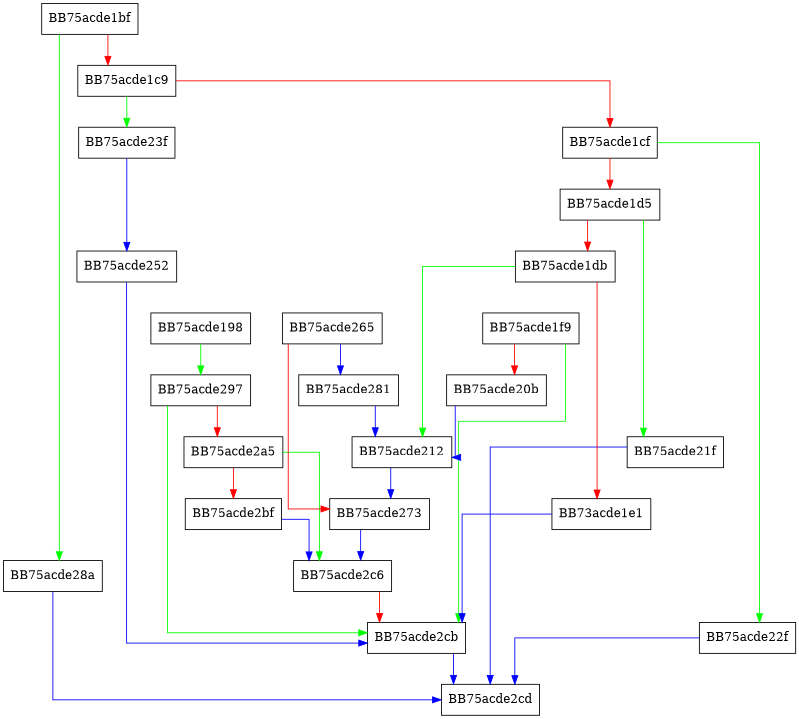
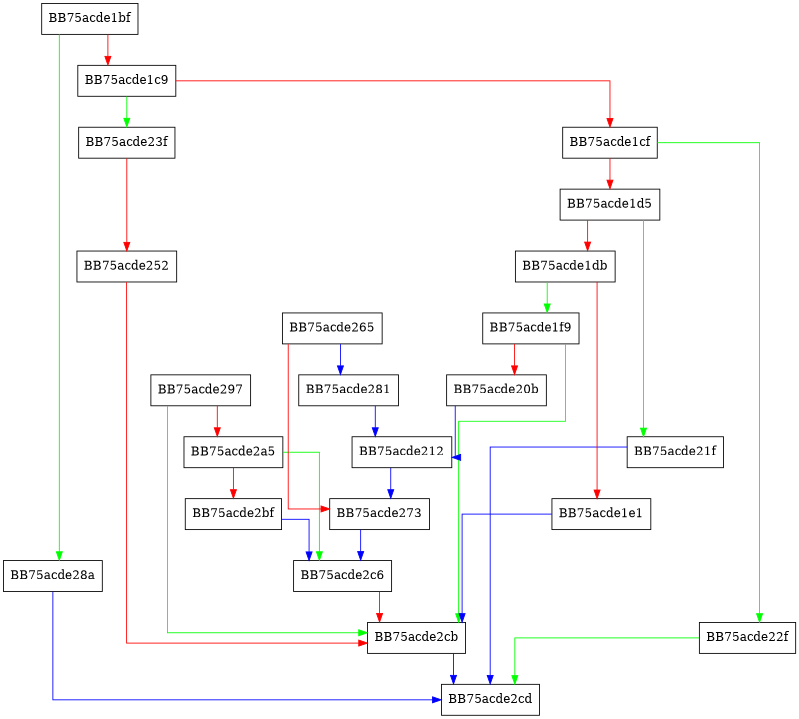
  digraph {
    splines=ortho
    node [shape=box]
    edge [color=blue]
-   BB75acde198
    BB75acde297
    BB75acde2cb
    BB75acde2a5
    BB75acde2cd
    BB75acde2c6
    BB75acde2bf
    BB75acde1bf
    BB75acde28a
    BB75acde1c9
    BB75acde23f
    BB75acde1cf
    BB75acde252
    BB75acde22f
    BB75acde1d5
    BB75acde265
    BB75acde281
    BB75acde273
    BB75acde21f
    BB75acde1db
    BB75acde1f9
-   BB75acde1e1 [label=BB73acde1e1]
+   BB75acde1e1
    BB75acde20b
    BB75acde212
-   BB75acde198 -> BB75acde297 [color=green]
    BB75acde297 -> BB75acde2cb [color=green]
    BB75acde297 -> BB75acde2a5 [color=red]
    BB75acde2cb -> BB75acde2cd
    BB75acde2a5 -> BB75acde2c6 [color=green]
    BB75acde2a5 -> BB75acde2bf [color=red]
    BB75acde2c6 -> BB75acde2cb [color=red]
    BB75acde2bf -> BB75acde2c6
    BB75acde1bf -> BB75acde28a [color=green]
    BB75acde1bf -> BB75acde1c9 [color=red]
    BB75acde28a -> BB75acde2cd
    BB75acde1c9 -> BB75acde23f [color=green]
    BB75acde1c9 -> BB75acde1cf [color=red]
-   BB75acde23f -> BB75acde252
+   BB75acde23f -> BB75acde252 [color=red]
    BB75acde1cf -> BB75acde22f [color=green]
    BB75acde1cf -> BB75acde1d5 [color=red]
-   BB75acde252 -> BB75acde2cb
-   BB75acde22f -> BB75acde2cd
+   BB75acde252 -> BB75acde2cb [color=red]
+   BB75acde22f -> BB75acde2cd [color=green]
    BB75acde1d5 -> BB75acde21f [color=green]
    BB75acde1d5 -> BB75acde1db [color=red]
    BB75acde265 -> BB75acde281
    BB75acde265 -> BB75acde273 [color=red]
    BB75acde281 -> BB75acde212
    BB75acde273 -> BB75acde2c6
    BB75acde21f -> BB75acde2cd
-   BB75acde1db -> BB75acde212 [color=green]
+   BB75acde1db -> BB75acde1f9 [color=green]
    BB75acde1db -> BB75acde1e1 [color=red]
    BB75acde1f9 -> BB75acde2cb [color=green]
    BB75acde1f9 -> BB75acde20b [color=red]
    BB75acde1e1 -> BB75acde2cb
    BB75acde20b -> BB75acde212
    BB75acde212 -> BB75acde273
  }
